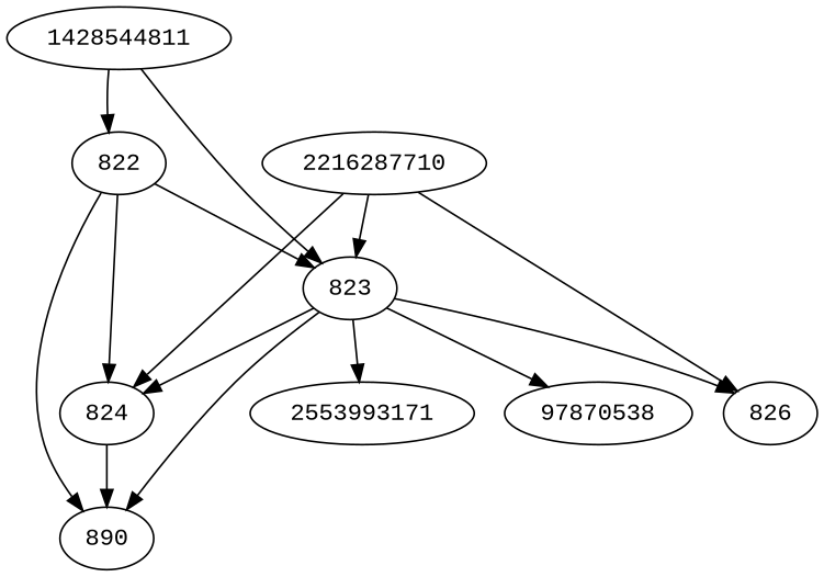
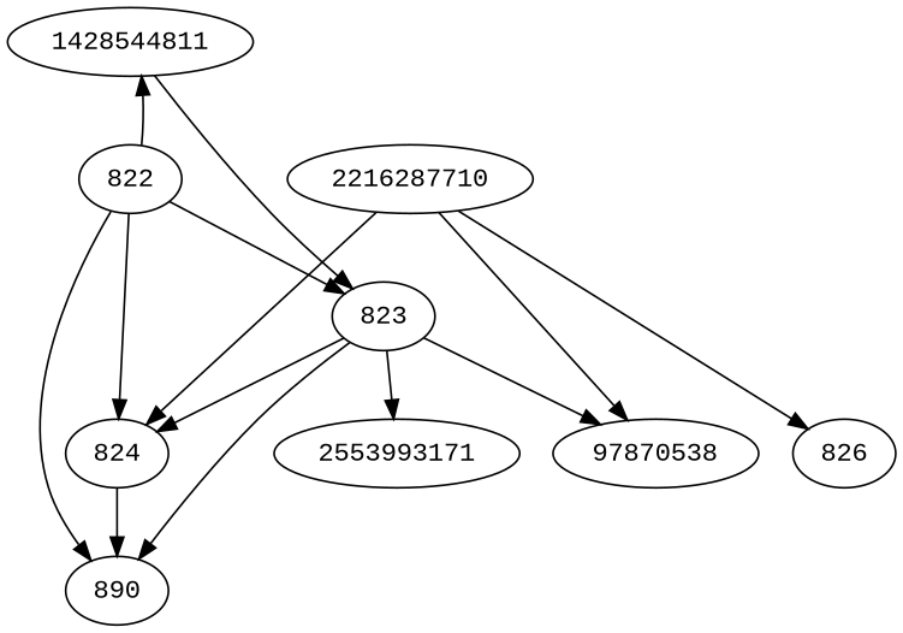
  strict digraph {
    fontname="Liberation Mono"
    node [fontname="Liberation Mono"]
    edge [fontname="Liberation Mono"]
    n1 [label=1428544811]
    822
    823
    n4 [label=890]
    824
    97870538
    n7 [label=2553993171]
    826
    2216287710
-   n1 -> 822
+   822 -> n1
    n1 -> 823
    822 -> 823
    822 -> n4
    822 -> 824
    823 -> n4
    823 -> 824
    823 -> 97870538
    823 -> n7
-   823 -> 826
    824 -> n4
-   2216287710 -> 823
+   2216287710 -> 97870538
    2216287710 -> 824
    2216287710 -> 826
  }
